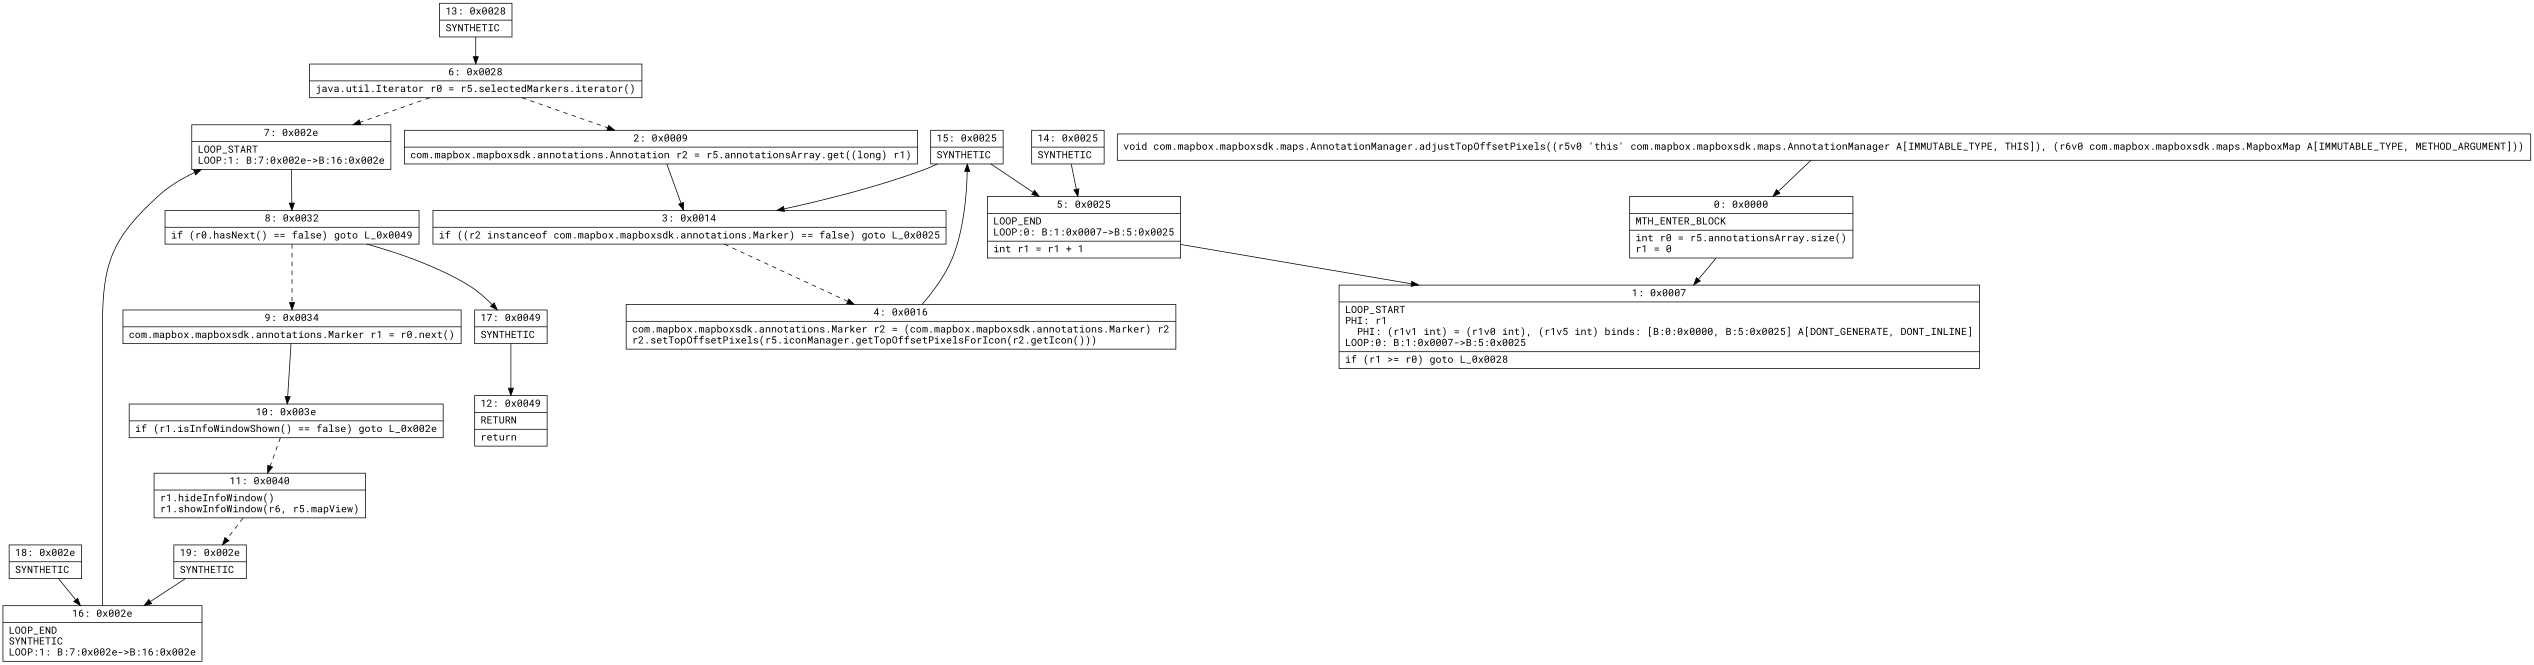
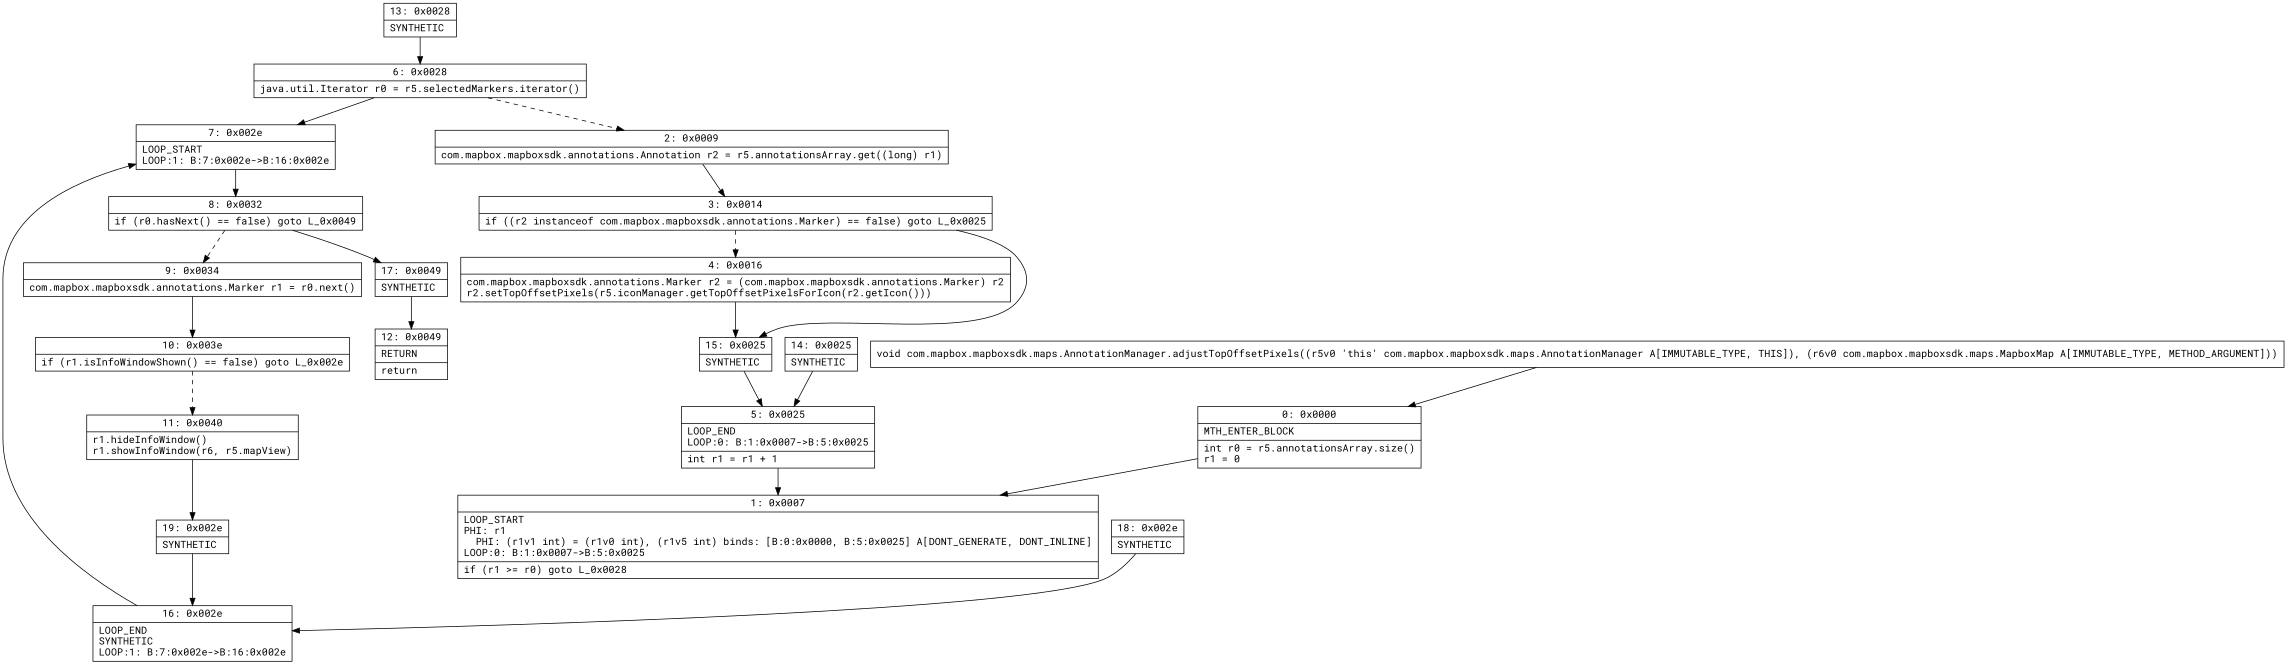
  digraph {
    fontname="Roboto Mono"
    node [fontname="Roboto Mono" shape=record]
    edge [fontname="Roboto Mono"]
    n1 [label="{0\:\ 0x0000|MTH_ENTER_BLOCK\l|int r0 = r5.annotationsArray.size()\lr1 = 0\l}"]
    n2 [label="{1\:\ 0x0007|LOOP_START\lPHI: r1 \l  PHI: (r1v1 int) = (r1v0 int), (r1v5 int) binds: [B:0:0x0000, B:5:0x0025] A[DONT_GENERATE, DONT_INLINE]\lLOOP:0: B:1:0x0007\-\>B:5:0x0025\l|if (r1 \>= r0) goto L_0x0028\l}"]
    n3 [label="{2\:\ 0x0009|com.mapbox.mapboxsdk.annotations.Annotation r2 = r5.annotationsArray.get((long) r1)\l}"]
    n4 [label="{3\:\ 0x0014|if ((r2 instanceof com.mapbox.mapboxsdk.annotations.Marker) == false) goto L_0x0025\l}"]
    n5 [label="{13\:\ 0x0028|SYNTHETIC\l}"]
    n6 [label="{6\:\ 0x0028|java.util.Iterator r0 = r5.selectedMarkers.iterator()\l}"]
    n7 [label="{4\:\ 0x0016|com.mapbox.mapboxsdk.annotations.Marker r2 = (com.mapbox.mapboxsdk.annotations.Marker) r2\lr2.setTopOffsetPixels(r5.iconManager.getTopOffsetPixelsForIcon(r2.getIcon()))\l}"]
    n8 [label="{15\:\ 0x0025|SYNTHETIC\l}"]
    n9 [label="{5\:\ 0x0025|LOOP_END\lLOOP:0: B:1:0x0007\-\>B:5:0x0025\l|int r1 = r1 + 1\l}"]
    n10 [label="{14\:\ 0x0025|SYNTHETIC\l}"]
    n11 [label="{7\:\ 0x002e|LOOP_START\lLOOP:1: B:7:0x002e\-\>B:16:0x002e\l}"]
    n12 [label="{8\:\ 0x0032|if (r0.hasNext() == false) goto L_0x0049\l}"]
    n13 [label="{9\:\ 0x0034|com.mapbox.mapboxsdk.annotations.Marker r1 = r0.next()\l}"]
    n14 [label="{17\:\ 0x0049|SYNTHETIC\l}"]
    n15 [label="{10\:\ 0x003e|if (r1.isInfoWindowShown() == false) goto L_0x002e\l}"]
    n16 [label="{12\:\ 0x0049|RETURN\l|return\l}"]
    n17 [label="{11\:\ 0x0040|r1.hideInfoWindow()\lr1.showInfoWindow(r6, r5.mapView)\l}"]
    n18 [label="{19\:\ 0x002e|SYNTHETIC\l}"]
    n19 [label="{18\:\ 0x002e|SYNTHETIC\l}"]
    n20 [label="{16\:\ 0x002e|LOOP_END\lSYNTHETIC\lLOOP:1: B:7:0x002e\-\>B:16:0x002e\l}"]
    n21 [label="{void com.mapbox.mapboxsdk.maps.AnnotationManager.adjustTopOffsetPixels((r5v0 'this' com.mapbox.mapboxsdk.maps.AnnotationManager A[IMMUTABLE_TYPE, THIS]), (r6v0 com.mapbox.mapboxsdk.maps.MapboxMap A[IMMUTABLE_TYPE, METHOD_ARGUMENT])) }"]
    n1 -> n2
    n3 -> n4
    n4 -> n7 [style=dashed]
-   n8 -> n4
+   n4 -> n8
    n5 -> n6
    n6 -> n3 [style=dashed]
-   n6 -> n11 [style=dashed]
+   n6 -> n11
    n7 -> n8
    n8 -> n9
    n9 -> n2
    n10 -> n9
    n11 -> n12
    n12 -> n13 [style=dashed]
    n12 -> n14
    n13 -> n15
    n14 -> n16
    n15 -> n17 [style=dashed]
-   n17 -> n18 [style=dashed]
+   n17 -> n18
    n18 -> n20
    n19 -> n20
    n20 -> n11
    n21 -> n1
  }
